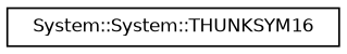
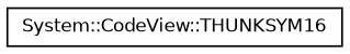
  digraph {
    rankdir=LR
-   n1 [color=black fillcolor=white fontname=Helvetica fontsize=10 height=0.2 label="System::System::THUNKSYM16" shape=record style=filled width=0.4]
+   n1 [color=black fillcolor=white fontname=Helvetica fontsize=10 height=0.2 label="System::CodeView::THUNKSYM16" shape=record style=filled width=0.4]
  }
